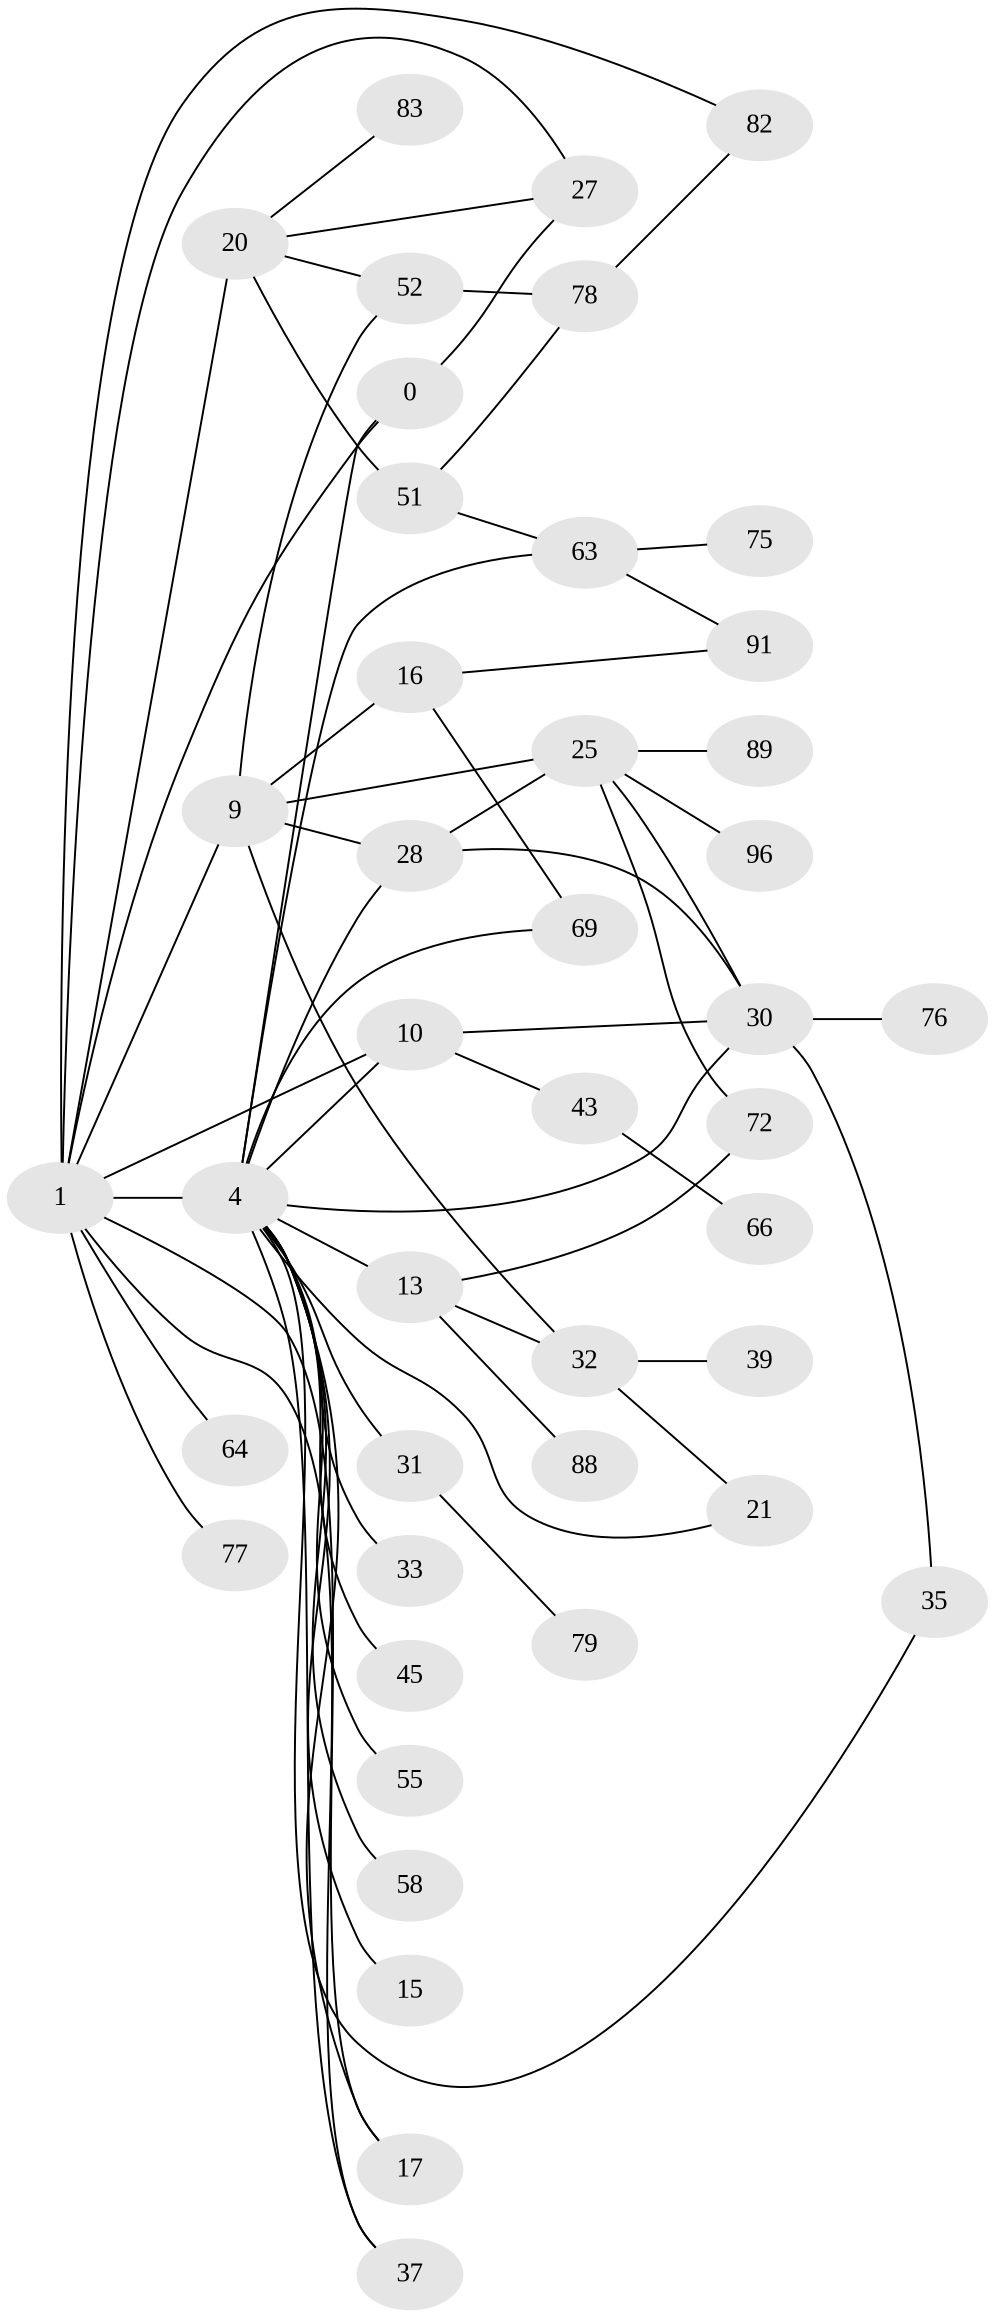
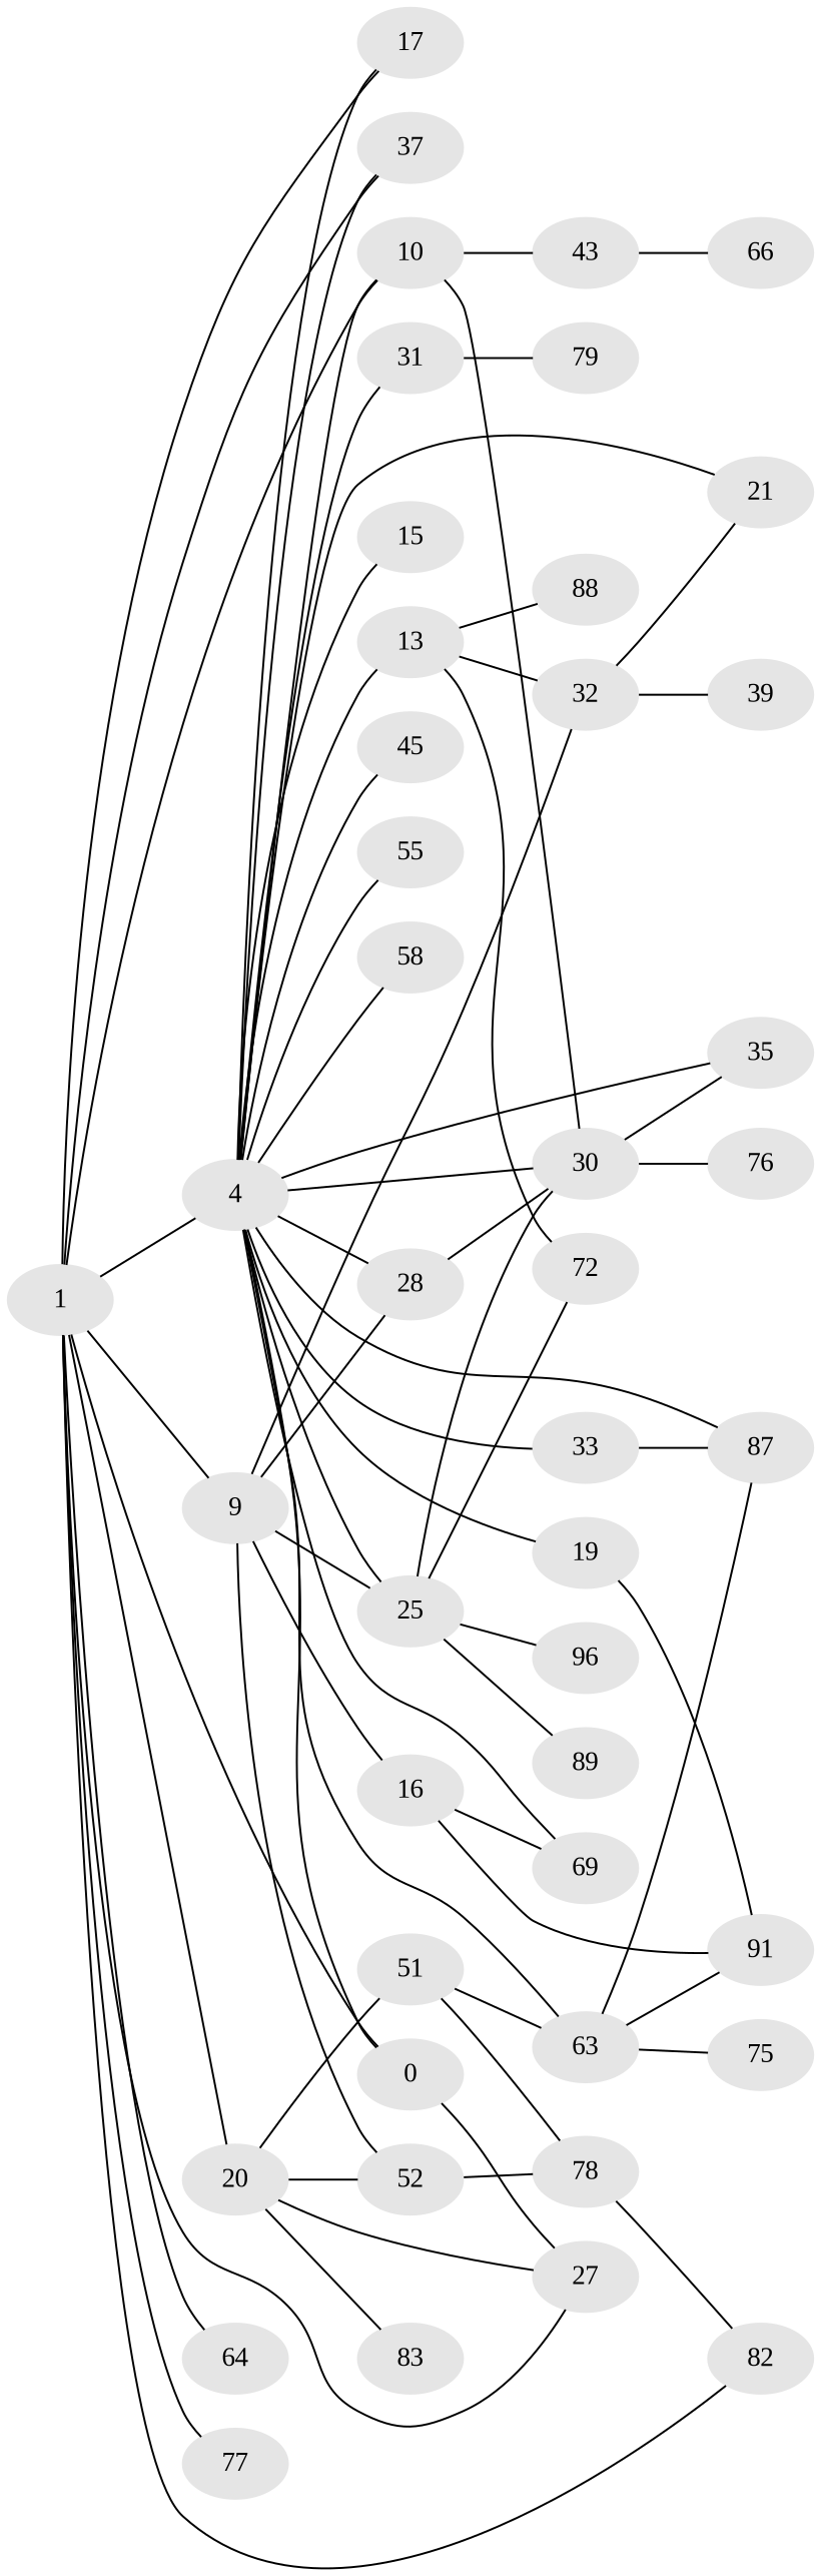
  graph {
    fontname="Liberation Serif"
    rankdir=LR
    node [color=gray90 fontname="Liberation Serif" style=filled]
    edge [fontname="Liberation Serif"]
    1 [super="+3+2+6"]
    4 [super="+60+7+5+22"]
    n3 [label=0 super="+59"]
    9 [super="+12+14+24"]
    10 [super="+21+57+50"]
    17
    20 [super="+56+68"]
    27 [super="+48"]
    37
    64
    77
    82
    13
    15
+   19
    25 [super="+49"]
    28 [super="+54"]
    30 [super="+67+65+74"]
    31
    33
    35
    45
    55
    58
    63
    69
    n27 [label=21 super="+85"]
+   87
    16
    32 [super="+40"]
    52
    43
    51
    n34 [label=83]
    n35 [label=88]
    72
    91
    89
    n39 [label=96]
    76
    79
    75
    39
    78
    66
    1 -- 4 [weight=4]
    1 -- n3
    1 -- 9
    1 -- 10
    1 -- 17
    1 -- 20
    1 -- 27
    1 -- 37
    1 -- 64
    1 -- 77
    1 -- 82
    4 -- n3
    4 -- 10
    4 -- 17
    4 -- 37
    4 -- 13
    4 -- 15 [weight=2]
-   28 -- 25
+   4 -- 19
+   4 -- 25
    4 -- 28 [weight=2]
    4 -- 30 [weight=3]
    4 -- 31
    4 -- 33
    4 -- 35
    4 -- 45
    4 -- 55
    4 -- 58
    4 -- 63
    4 -- 69
    4 -- n27
+   4 -- 87
    n3 -- 27
    9 -- 25
    9 -- 28
    9 -- 16
    9 -- 32
    9 -- 52
    10 -- 30
    10 -- 43
    20 -- 27
    20 -- 52
    20 -- 51
    20 -- n34 [weight=2]
    13 -- 32
    13 -- n35
    13 -- 72
+   19 -- 91
    25 -- 30
    25 -- 72
    25 -- 89
    25 -- n39
    28 -- 30 [weight=2]
    30 -- 35
    30 -- 76
    31 -- 79
+   33 -- 87
+   63 -- 87
    63 -- 91
    63 -- 75
    16 -- 69
    16 -- 91
    32 -- n27
    32 -- 39
    52 -- 78
    43 -- 66
    51 -- 63
    51 -- 78
    78 -- 82
  }
